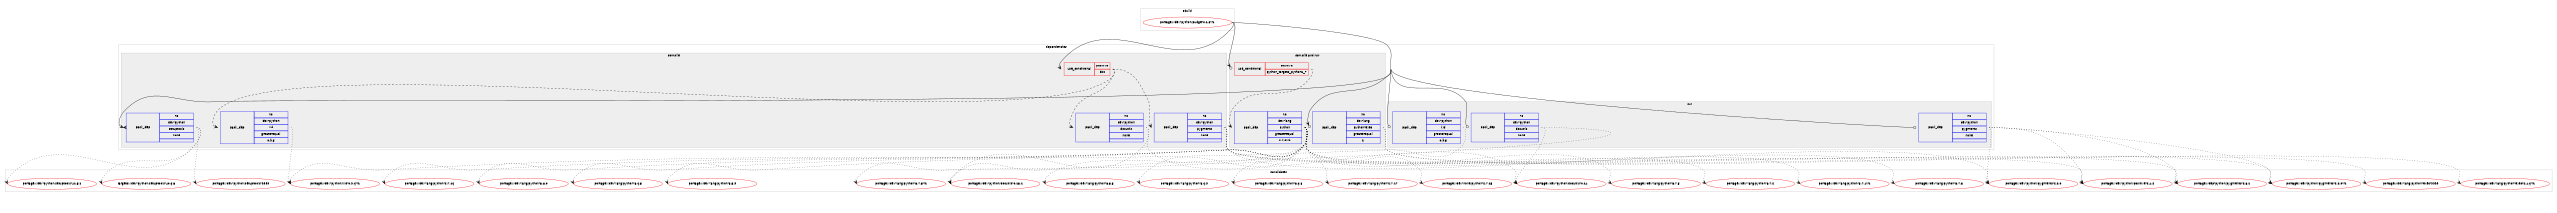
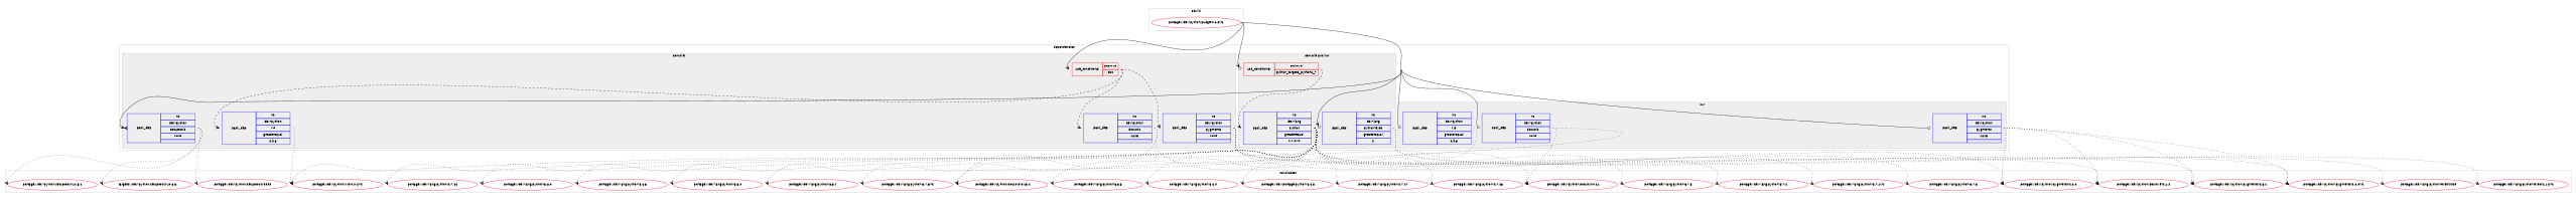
  digraph {
    compound=true
    concentrate=true
    fontname=Helvetica
    fontsize=10
    newrank=true
    rankdir=TB
    ranksep=1.5
    node [color=red fontname=Helvetica fontsize=10]
    edge [arrowhead=vee headport=w style=dotted tailport=e weight=100]
    n1 [label="portage://dev-python/pudge-0.1.3-r1" width=4]
    n2 [color=blue label=<<TABLE BORDER="0" CELLBORDER="1" CELLSPACING="0" CELLPADDING="4" WIDTH="220"><TR><TD ROWSPAN="6" CELLPADDING="30">pack_dep</TD></TR><TR><TD WIDTH="110">no</TD></TR><TR><TD>dev-python</TD></TR><TR><TD>docutils</TD></TR><TR><TD>none</TD></TR><TR><TD></TD></TR></TABLE>> shape=none]
    n3 [color=blue label=<<TABLE BORDER="0" CELLBORDER="1" CELLSPACING="0" CELLPADDING="4" WIDTH="220"><TR><TD ROWSPAN="6" CELLPADDING="30">pack_dep</TD></TR><TR><TD WIDTH="110">no</TD></TR><TR><TD>dev-python</TD></TR><TR><TD>kid</TD></TR><TR><TD>greaterequal</TD></TR><TR><TD>0.9.5</TD></TR></TABLE>> shape=none]
    n4 [color=blue label=<<TABLE BORDER="0" CELLBORDER="1" CELLSPACING="0" CELLPADDING="4" WIDTH="220"><TR><TD ROWSPAN="6" CELLPADDING="30">pack_dep</TD></TR><TR><TD WIDTH="110">no</TD></TR><TR><TD>dev-python</TD></TR><TR><TD>pygments</TD></TR><TR><TD>none</TD></TR><TR><TD></TD></TR></TABLE>> shape=none]
    n5 [label=<<TABLE BORDER="0" CELLBORDER="1" CELLSPACING="0" CELLPADDING="4"><TR><TD ROWSPAN="3" CELLPADDING="10">use_conditional</TD></TR><TR><TD>positive</TD></TR><TR><TD>doc</TD></TR></TABLE>> shape=none]
    n6 [color=blue label=<<TABLE BORDER="0" CELLBORDER="1" CELLSPACING="0" CELLPADDING="4" WIDTH="220"><TR><TD ROWSPAN="6" CELLPADDING="30">pack_dep</TD></TR><TR><TD WIDTH="110">no</TD></TR><TR><TD>dev-python</TD></TR><TR><TD>setuptools</TD></TR><TR><TD>none</TD></TR><TR><TD></TD></TR></TABLE>> shape=none]
    n7 [color=blue label=<<TABLE BORDER="0" CELLBORDER="1" CELLSPACING="0" CELLPADDING="4" WIDTH="220"><TR><TD ROWSPAN="6" CELLPADDING="30">pack_dep</TD></TR><TR><TD WIDTH="110">no</TD></TR><TR><TD>dev-lang</TD></TR><TR><TD>python</TD></TR><TR><TD>greaterequal</TD></TR><TR><TD>2.7.5-r2</TD></TR></TABLE>> shape=none]
    n8 [label=<<TABLE BORDER="0" CELLBORDER="1" CELLSPACING="0" CELLPADDING="4"><TR><TD ROWSPAN="3" CELLPADDING="10">use_conditional</TD></TR><TR><TD>positive</TD></TR><TR><TD>python_targets_python2_7</TD></TR></TABLE>> shape=none]
    n9 [color=blue label=<<TABLE BORDER="0" CELLBORDER="1" CELLSPACING="0" CELLPADDING="4" WIDTH="220"><TR><TD ROWSPAN="6" CELLPADDING="30">pack_dep</TD></TR><TR><TD WIDTH="110">no</TD></TR><TR><TD>dev-lang</TD></TR><TR><TD>python-exec</TD></TR><TR><TD>greaterequal</TD></TR><TR><TD>2</TD></TR></TABLE>> shape=none]
    n10 [color=blue label=<<TABLE BORDER="0" CELLBORDER="1" CELLSPACING="0" CELLPADDING="4" WIDTH="220"><TR><TD ROWSPAN="6" CELLPADDING="30">pack_dep</TD></TR><TR><TD WIDTH="110">no</TD></TR><TR><TD>dev-python</TD></TR><TR><TD>docutils</TD></TR><TR><TD>none</TD></TR><TR><TD></TD></TR></TABLE>> shape=none]
    n11 [color=blue label=<<TABLE BORDER="0" CELLBORDER="1" CELLSPACING="0" CELLPADDING="4" WIDTH="220"><TR><TD ROWSPAN="6" CELLPADDING="30">pack_dep</TD></TR><TR><TD WIDTH="110">no</TD></TR><TR><TD>dev-python</TD></TR><TR><TD>kid</TD></TR><TR><TD>greaterequal</TD></TR><TR><TD>0.9.5</TD></TR></TABLE>> shape=none]
    n12 [color=blue label=<<TABLE BORDER="0" CELLBORDER="1" CELLSPACING="0" CELLPADDING="4" WIDTH="220"><TR><TD ROWSPAN="6" CELLPADDING="30">pack_dep</TD></TR><TR><TD WIDTH="110">no</TD></TR><TR><TD>dev-python</TD></TR><TR><TD>pygments</TD></TR><TR><TD>none</TD></TR><TR><TD></TD></TR></TABLE>> shape=none]
    n13 [label="portage://dev-python/docutils-0.13.1" width=4]
    n14 [label="portage://dev-python/docutils-0.14" width=4]
    n15 [label="portage://dev-python/kid-0.9.6-r1" width=4]
    n16 [label="portage://dev-python/pygments-2.2.0" width=4]
    n17 [label="portage://dev-python/pygments-2.2.0-r1" width=4]
-   n18 [label="portage://dep-python/pygments-2.3.1" width=4]
+   n18 [label="portage://dev-python/pygments-2.3.1" width=4]
    n19 [label="portage://dev-python/positive-2.4.2" width=4]
    n20 [label="targets://dev-python/setuptools-40.6.3" width=4]
    n21 [label="portage://dev-python/setuptools-41.5.1" width=4]
    n22 [label="portage://dev-python/setuptools-9999" width=4]
-   n23 [label="portage://dev-none/python-2.7.15" width=4]
+   n23 [label="portage://dev-lang/python-2.7.15" width=4]
    n24 [label="portage://dev-lang/python-2.7.16" width=4]
    n25 [label="portage://dev-lang/python-2.7.17" width=4]
    n26 [label="portage://dev-lang/python-3.5.5" width=4]
+   n27 [label="portage://dev-lang/python-3.5.7" width=4]
    n28 [label="portage://dev-lang/python-3.5.9" width=4]
    n29 [label="portage://dev-lang/python-3.6.5" width=4]
-   n30 [label="portage://dev-lang/python-3.6.8" width=4]
+   n30 [label="portage://dev-portage/python-3.6.8" width=4]
    n31 [label="portage://dev-lang/python-3.6.9" width=4]
    n32 [label="portage://dev-lang/python-3.7.2" width=4]
    n33 [label="portage://dev-lang/python-3.7.3" width=4]
    n34 [label="portage://dev-lang/python-3.7.4-r1" width=4]
    n35 [label="portage://dev-lang/python-3.7.5" width=4]
    n36 [label="portage://dev-lang/python-3.7.5-r1" width=4]
    n37 [label="portage://dev-lang/python-3.8.0" width=4]
    n38 [label="portage://dev-lang/python-exec-2.4.6-r1" width=4]
    n39 [label="portage://dev-lang/python-exec-9999" width=4]
    subgraph cluster_1 {
      color=gray
      label=<<i>ebuild</i>>
      rank=same
      n1
    }
    subgraph cluster_2 {
      color=gray
      label=<<i>dependencies</i>>
      subgraph cluster_3 {
        color=gray
        fillcolor="#eeeeee"
        label=<<i>compile</i>>
        style=filled
        subgraph sub_4 {
          color=gray
          fillcolor="#eeeeee"
          label=<<i>compile</i>>
          style=filled
          n5
          subgraph sub_5 {
            color=gray
            fillcolor="#eeeeee"
            label=<<i>compile</i>>
            style=filled
            n2
          }
          subgraph sub_6 {
            color=gray
            fillcolor="#eeeeee"
            label=<<i>compile</i>>
            style=filled
            n3
          }
          subgraph sub_7 {
            color=gray
            fillcolor="#eeeeee"
            label=<<i>compile</i>>
            style=filled
            n4
          }
        }
        subgraph sub_8 {
          color=gray
          fillcolor="#eeeeee"
          label=<<i>compile</i>>
          style=filled
          n6
        }
      }
      subgraph cluster_9 {
        color=gray
        fillcolor="#eeeeee"
        label=<<i>compile and run</i>>
        style=filled
        subgraph sub_10 {
          color=gray
          fillcolor="#eeeeee"
          label=<<i>compile and run</i>>
          style=filled
          n8
          subgraph sub_11 {
            color=gray
            fillcolor="#eeeeee"
            label=<<i>compile and run</i>>
            style=filled
            n7
          }
        }
        subgraph sub_12 {
          color=gray
          fillcolor="#eeeeee"
          label=<<i>compile and run</i>>
          style=filled
          n9
        }
      }
      subgraph cluster_13 {
        color=gray
        fillcolor="#eeeeee"
        label=<<i>run</i>>
        style=filled
        subgraph sub_14 {
          color=gray
          fillcolor="#eeeeee"
          label=<<i>run</i>>
          style=filled
          n10
        }
        subgraph sub_15 {
          color=gray
          fillcolor="#eeeeee"
          label=<<i>run</i>>
          style=filled
          n11
        }
        subgraph sub_16 {
          color=gray
          fillcolor="#eeeeee"
          label=<<i>run</i>>
          style=filled
          n12
        }
      }
    }
    subgraph cluster_17 {
      color=gray
      label=<<i>candidates</i>>
      rank=same
      subgraph sub_18 {
        color=black
        label=<<i>candidates</i>>
        nodesep=1
        rank=same
        n13
        n14
      }
      subgraph sub_19 {
        color=black
        label=<<i>candidates</i>>
        nodesep=1
        rank=same
        n15
      }
      subgraph sub_20 {
        color=black
        label=<<i>candidates</i>>
        nodesep=1
        rank=same
        n16
        n17
        n18
        n19
      }
      subgraph sub_21 {
        color=black
        label=<<i>candidates</i>>
        nodesep=1
        rank=same
        n20
        n21
        n22
      }
      subgraph sub_22 {
        color=black
        label=<<i>candidates</i>>
        nodesep=1
        rank=same
        n23
        n24
        n25
        n26
+       n27
        n28
        n29
        n30
        n31
        n32
        n33
        n34
        n35
        n36
        n37
      }
      subgraph sub_23 {
        color=black
        label=<<i>candidates</i>>
        nodesep=1
        rank=same
        n38
        n39
      }
      subgraph sub_24 {
        color=black
        label=<<i>candidates</i>>
        nodesep=1
        rank=same
        n13
        n14
      }
      subgraph sub_25 {
        color=black
        label=<<i>candidates</i>>
        nodesep=1
        rank=same
        n15
      }
      subgraph sub_26 {
        color=black
        label=<<i>candidates</i>>
        nodesep=1
        rank=same
        n16
        n17
        n18
        n19
      }
    }
    n1 -> n5 [style=solid weight=20]
    n1 -> n6 [style=solid weight=20]
    n1 -> n8 [arrowhead=odotvee style=solid weight=20]
    n1 -> n9 [arrowhead=odotvee style=solid weight=20]
    n1 -> n10 [arrowhead=odot style=solid weight=20]
    n1 -> n11 [arrowhead=odot style=solid weight=20]
    n1 -> n12 [arrowhead=odot style=solid weight=20]
    n2 -> n13
    n2 -> n14
    n3 -> n15
    n4 -> n16
    n4 -> n17
    n4 -> n18
    n4 -> n19
    n5 -> n2 [style=dashed weight=20]
    n5 -> n3 [style=dashed weight=20]
    n5 -> n4 [style=dashed weight=20]
    n6 -> n20
    n6 -> n21
    n6 -> n22
    n7 -> n23
    n7 -> n24
    n7 -> n25
    n7 -> n26
+   n7 -> n27
    n7 -> n28
    n7 -> n29
    n7 -> n30
    n7 -> n31
    n7 -> n32
    n7 -> n33
    n7 -> n34
    n7 -> n35
    n7 -> n36
    n7 -> n37
    n8 -> n7 [style=dashed weight=20]
    n9 -> n38
    n9 -> n39
    n10 -> n13
    n10 -> n14
    n11 -> n15
    n12 -> n16
    n12 -> n17
    n12 -> n18
    n12 -> n19
  }
